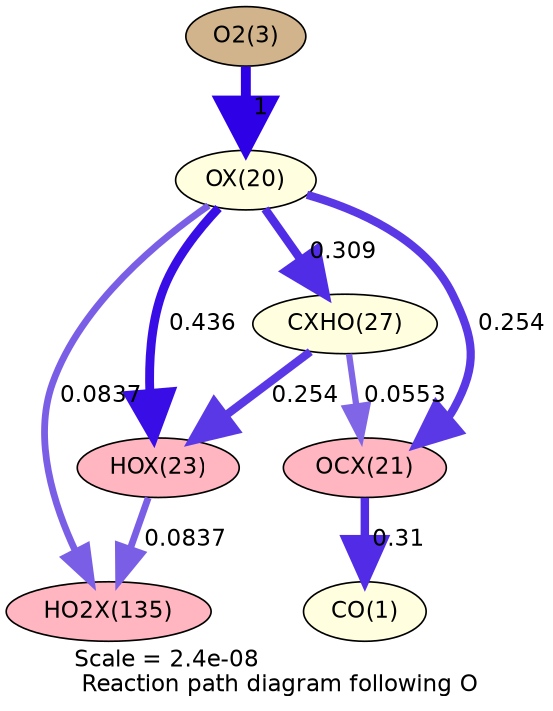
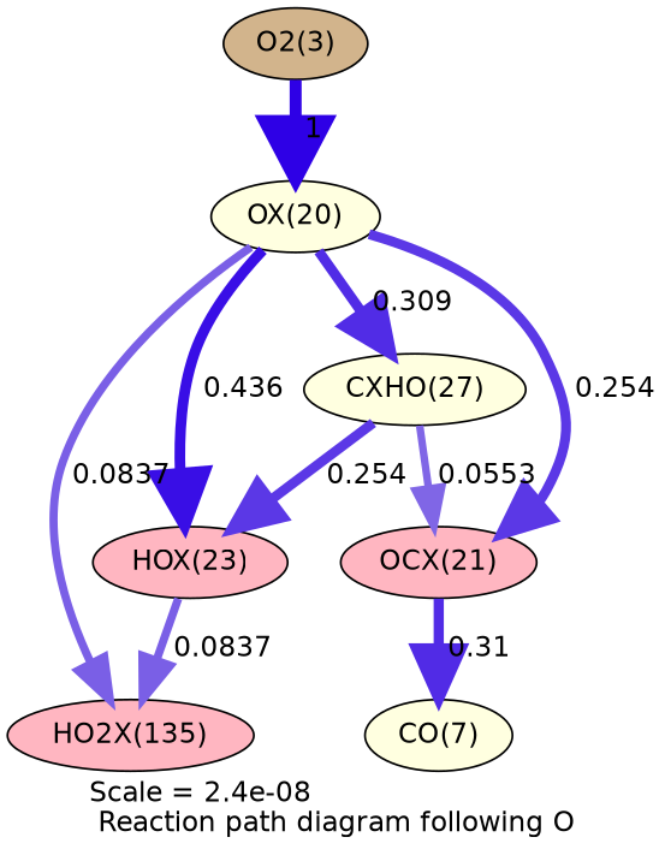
  digraph {
    fontname=Helvetica
    label="Scale = 2.4e-08\l Reaction path diagram following O"
    node [fillcolor=lightyellow fontname=Helvetica style=filled]
    edge [arrowsize=2.56 color="0.7, 0.754, 0.9" fontname=Helvetica penwidth=5.11]
    n1 [fillcolor=tan label="O2(3)"]
    n2 [label="OX(20)"]
    n3 [fillcolor=lightpink label="HOX(23)"]
    n4 [label="CXHO(27)"]
    n5 [fillcolor=lightpink label="OCX(21)"]
    n6 [fillcolor=lightpink label="HO2X(135)"]
-   n7 [label="CO(1)"]
+   n7 [label="CO(7)"]
    n1 -> n2 [arrowsize=3 color="0.7, 1.5, 0.9" label=" 1" penwidth=6]
    n2 -> n3 [arrowsize=2.69 color="0.7, 0.936, 0.9" label=" 0.436" penwidth=5.37]
    n2 -> n4 [color="0.7, 0.809, 0.9" label=" 0.309"]
    n2 -> n5 [arrowsize=2.48 label=" 0.254" penwidth=4.97]
    n2 -> n6 [arrowsize=2.06 color="0.7, 0.584, 0.9" label=" 0.0837" penwidth=4.13]
    n3 -> n6 [arrowsize=2.06 color="0.7, 0.584, 0.9" label=" 0.0837" penwidth=4.13]
    n4 -> n3 [arrowsize=2.48 label=" 0.254" penwidth=4.97]
    n4 -> n5 [arrowsize=1.91 color="0.7, 0.555, 0.9" label=" 0.0553" penwidth=3.81]
    n5 -> n7 [color="0.7, 0.81, 0.9" label=" 0.31"]
  }
